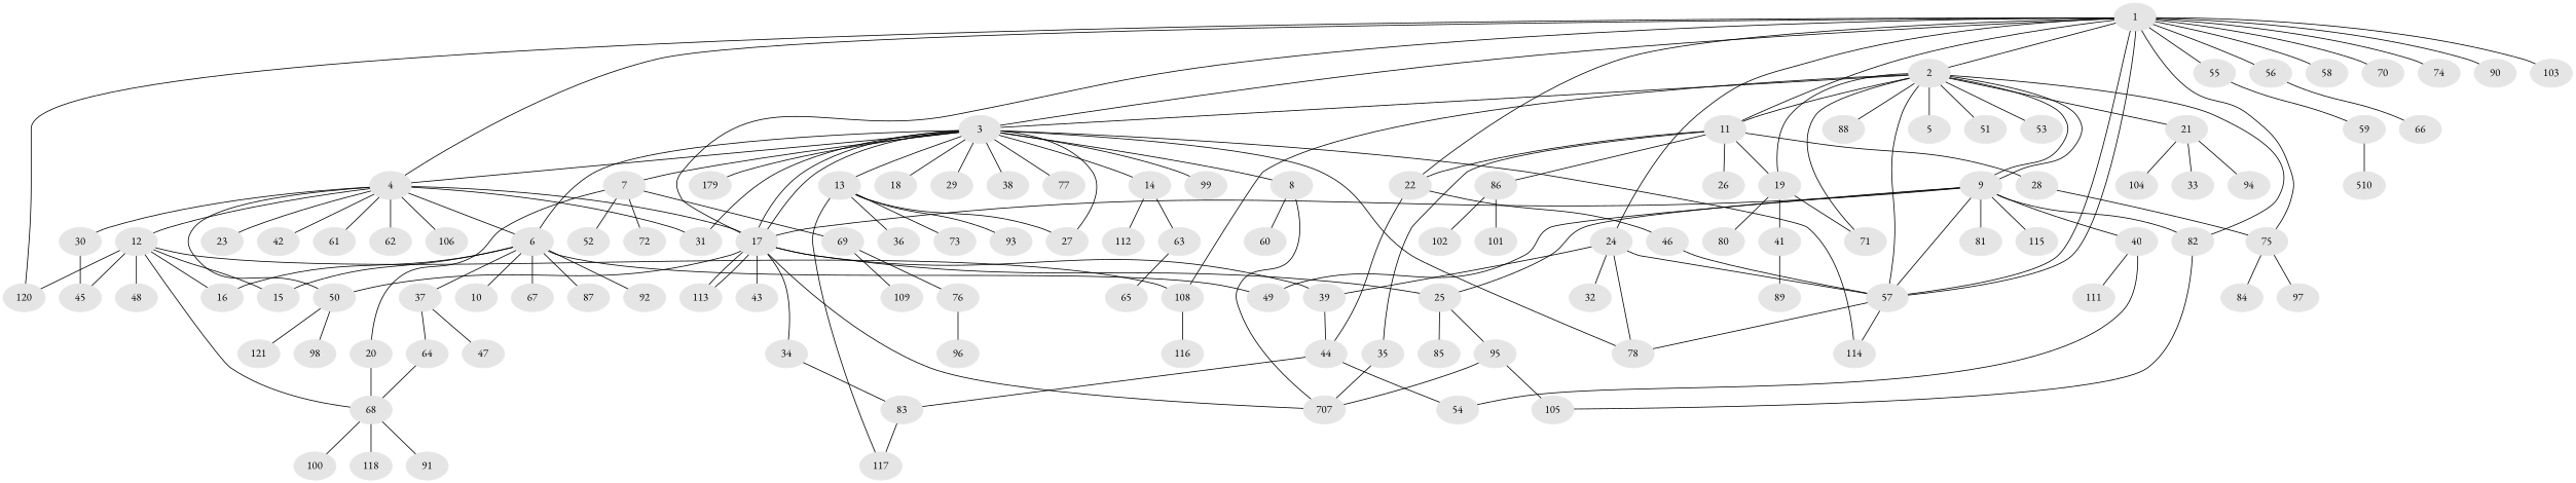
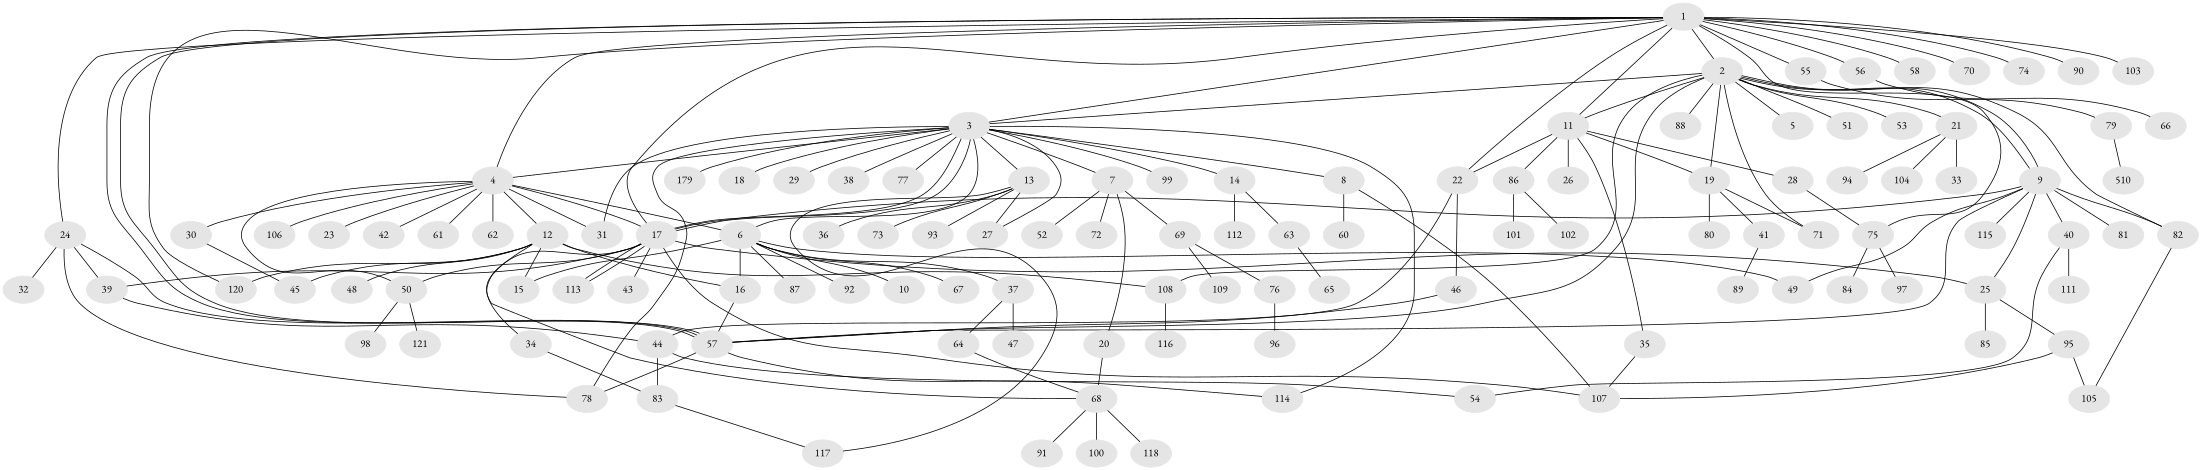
  graph {
    fontname="EB Garamond"
    node [color=gray90 fontname="EB Garamond" style=filled]
    edge [fontname="EB Garamond"]
    1
    2
    3
    4
    11
    17
    22
    24
    55
    56
    57
    58
    70
    74
    75
    90
    103
    120
    5
    9
    19
    21
    51
    53
    71
    82
    88
    108
    6
    7
    8
    13
    14
    18
    27
    29
    31
    38
    77
    78
    99
    114
    n43 [label=179]
    12
    23
    30
    42
    50
    61
    62
    106
    26
    28
    35
    86
-   107 [label=707]
+   107
    25
    34
    39
    43
    113
    44
    46
    32
-   59
+   59 [label=79]
    66
    n67 [label=510]
    84
    97
    49
    40
    81
    115
    41
    80
    33
    94
    104
    105
    116
    10
    15
    16
    37
    67
    87
    92
    20
    52
    69
    72
    60
    36
    73
    93
    117
    63
    112
    45
    48
    68
    98
    121
    47
    64
    76
    109
    85
    95
    54
    111
    101
    102
    91
    100
    118
    65
    83
    89
    96
    1 -- 2
    1 -- 3
    1 -- 4
    1 -- 11
    1 -- 17
    1 -- 22
    1 -- 24
    1 -- 55
    1 -- 56
    1 -- 57
    1 -- 57
    1 -- 58
    1 -- 70
    1 -- 74
    1 -- 75
    1 -- 90
    1 -- 103
    1 -- 120
    2 -- 3
    2 -- 11
    2 -- 57
    2 -- 5
    2 -- 9
    2 -- 9
    2 -- 19
    2 -- 21
    2 -- 51
    2 -- 53
    2 -- 71
    2 -- 82
    2 -- 88
    2 -- 108
    3 -- 4
    3 -- 17
    3 -- 17
    3 -- 6
    3 -- 7
    3 -- 8
    3 -- 13
    3 -- 14
    3 -- 18
    3 -- 27
    3 -- 29
    3 -- 31
    3 -- 38
    3 -- 77
    3 -- 78
    3 -- 99
    3 -- 114
    3 -- n43
    4 -- 17
    4 -- 6
    4 -- 31
    4 -- 12
    4 -- 23
    4 -- 30
    4 -- 42
    4 -- 50
    4 -- 61
    4 -- 62
    4 -- 106
    11 -- 22
    11 -- 19
    11 -- 26
    11 -- 28
    11 -- 35
    11 -- 86
    17 -- 50
    17 -- 107
    17 -- 25
    17 -- 34
    17 -- 39
    17 -- 43
    17 -- 113
    17 -- 113
    22 -- 44
    22 -- 46
    24 -- 57
    24 -- 78
    24 -- 39
    24 -- 32
    55 -- 59
    56 -- 66
    57 -- 78
    57 -- 114
    75 -- 84
    75 -- 97
    9 -- 17
    9 -- 57
    9 -- 82
    9 -- 25
    9 -- 49
    9 -- 40
    9 -- 81
    9 -- 115
    19 -- 71
    19 -- 41
    19 -- 80
    21 -- 33
    21 -- 94
    21 -- 104
    82 -- 105
    108 -- 116
    6 -- 49
    6 -- 10
    6 -- 15
    6 -- 16
    6 -- 37
    6 -- 67
    6 -- 87
    6 -- 92
    7 -- 20
    7 -- 52
    7 -- 69
    7 -- 72
    8 -- 107
    8 -- 60
    13 -- 27
    13 -- 36
    13 -- 73
    13 -- 93
    13 -- 117
    14 -- 63
    14 -- 112
    12 -- 120
    12 -- 108
    12 -- 15
    12 -- 16
    12 -- 45
    12 -- 48
    12 -- 68
    30 -- 45
    50 -- 98
    50 -- 121
    28 -- 75
    35 -- 107
    86 -- 101
    86 -- 102
    25 -- 85
    25 -- 95
    34 -- 83
    39 -- 44
    44 -- 54
    44 -- 83
    46 -- 57
    59 -- n67
    40 -- 54
    40 -- 111
    41 -- 89
+   16 -- 57
    37 -- 47
    37 -- 64
    20 -- 68
    69 -- 76
    69 -- 109
    63 -- 65
    68 -- 91
    68 -- 100
    68 -- 118
    64 -- 68
    76 -- 96
    95 -- 107
    95 -- 105
    83 -- 117
  }
